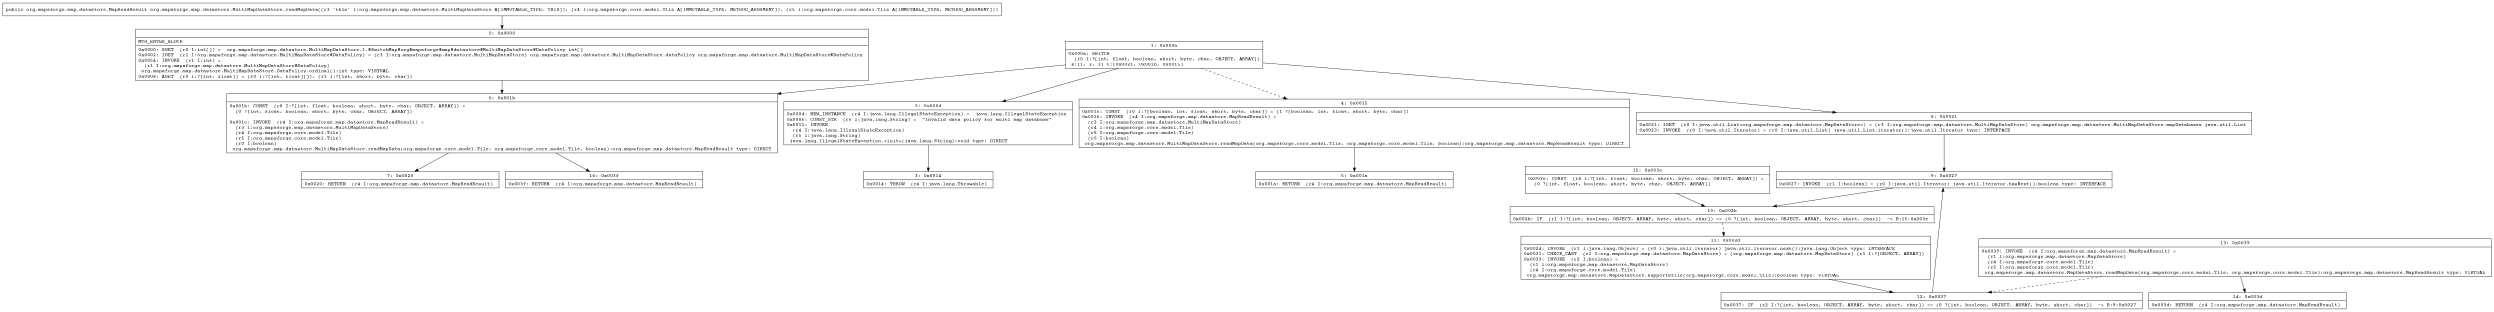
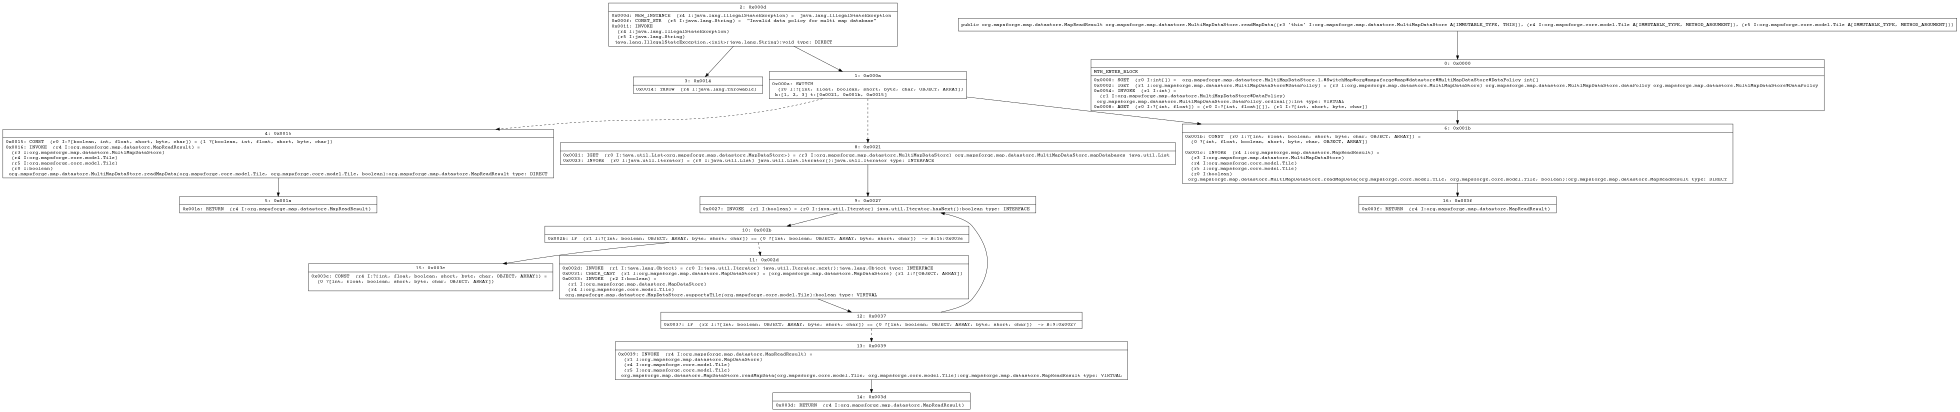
  digraph {
    fontname="Courier Prime"
    node [fontname="Courier Prime" shape=record]
    edge [fontname="Courier Prime"]
    n1 [label="{0\:\ 0x0000|MTH_ENTER_BLOCK\l|0x0000: SGET  (r0 I:int[]) =  org.mapsforge.map.datastore.MultiMapDataStore.1.$SwitchMap$org$mapsforge$map$datastore$MultiMapDataStore$DataPolicy int[] \l0x0002: IGET  (r1 I:org.mapsforge.map.datastore.MultiMapDataStore$DataPolicy) = (r3 I:org.mapsforge.map.datastore.MultiMapDataStore) org.mapsforge.map.datastore.MultiMapDataStore.dataPolicy org.mapsforge.map.datastore.MultiMapDataStore$DataPolicy \l0x0054: INVOKE  (r1 I:int) = \l  (r1 I:org.mapsforge.map.datastore.MultiMapDataStore$DataPolicy)\l org.mapsforge.map.datastore.MultiMapDataStore.DataPolicy.ordinal():int type: VIRTUAL \l0x0008: AGET  (r0 I:?[int, float]) = (r0 I:?[int, float][]), (r1 I:?[int, short, byte, char]) \l}"]
    n2 [label="{6\:\ 0x001b|0x001b: CONST  (r0 I:?[int, float, boolean, short, byte, char, OBJECT, ARRAY]) = \l  (0 ?[int, float, boolean, short, byte, char, OBJECT, ARRAY])\l \l0x001c: INVOKE  (r4 I:org.mapsforge.map.datastore.MapReadResult) = \l  (r3 I:org.mapsforge.map.datastore.MultiMapDataStore)\l  (r4 I:org.mapsforge.core.model.Tile)\l  (r5 I:org.mapsforge.core.model.Tile)\l  (r0 I:boolean)\l org.mapsforge.map.datastore.MultiMapDataStore.readMapData(org.mapsforge.core.model.Tile, org.mapsforge.core.model.Tile, boolean):org.mapsforge.map.datastore.MapReadResult type: DIRECT \l}"]
    n3 [label="{1\:\ 0x000a|0x000a: SWITCH  \l  (r0 I:?[int, float, boolean, short, byte, char, OBJECT, ARRAY])\l k:[1, 2, 3] t:[0x0021, 0x001b, 0x0015] \l}"]
    n4 [label="{2\:\ 0x000d|0x000d: NEW_INSTANCE  (r4 I:java.lang.IllegalStateException) =  java.lang.IllegalStateException \l0x000f: CONST_STR  (r5 I:java.lang.String) =  \"Invalid data policy for multi map database\" \l0x0011: INVOKE  \l  (r4 I:java.lang.IllegalStateException)\l  (r5 I:java.lang.String)\l java.lang.IllegalStateException.\<init\>(java.lang.String):void type: DIRECT \l}"]
    n5 [label="{4\:\ 0x0015|0x0015: CONST  (r0 I:?[boolean, int, float, short, byte, char]) = (1 ?[boolean, int, float, short, byte, char]) \l0x0016: INVOKE  (r4 I:org.mapsforge.map.datastore.MapReadResult) = \l  (r3 I:org.mapsforge.map.datastore.MultiMapDataStore)\l  (r4 I:org.mapsforge.core.model.Tile)\l  (r5 I:org.mapsforge.core.model.Tile)\l  (r0 I:boolean)\l org.mapsforge.map.datastore.MultiMapDataStore.readMapData(org.mapsforge.core.model.Tile, org.mapsforge.core.model.Tile, boolean):org.mapsforge.map.datastore.MapReadResult type: DIRECT \l}"]
    n6 [label="{8\:\ 0x0021|0x0021: IGET  (r0 I:java.util.List\<org.mapsforge.map.datastore.MapDataStore\>) = (r3 I:org.mapsforge.map.datastore.MultiMapDataStore) org.mapsforge.map.datastore.MultiMapDataStore.mapDatabases java.util.List \l0x0023: INVOKE  (r0 I:java.util.Iterator) = (r0 I:java.util.List) java.util.List.iterator():java.util.Iterator type: INTERFACE \l}"]
    n7 [label="{3\:\ 0x0014|0x0014: THROW  (r4 I:java.lang.Throwable) \l}"]
    n8 [label="{5\:\ 0x001a|0x001a: RETURN  (r4 I:org.mapsforge.map.datastore.MapReadResult) \l}"]
-   n9 [label="{7\:\ 0x0020|0x0020: RETURN  (r4 I:org.mapsforge.map.datastore.MapReadResult) \l}"]
    n10 [label="{16\:\ 0x003f|0x003f: RETURN  (r4 I:org.mapsforge.map.datastore.MapReadResult) \l}"]
    n11 [label="{9\:\ 0x0027|0x0027: INVOKE  (r1 I:boolean) = (r0 I:java.util.Iterator) java.util.Iterator.hasNext():boolean type: INTERFACE \l}"]
    n12 [label="{10\:\ 0x002b|0x002b: IF  (r1 I:?[int, boolean, OBJECT, ARRAY, byte, short, char]) == (0 ?[int, boolean, OBJECT, ARRAY, byte, short, char])  \-\> B:15:0x003e \l}"]
    n13 [label="{11\:\ 0x002d|0x002d: INVOKE  (r1 I:java.lang.Object) = (r0 I:java.util.Iterator) java.util.Iterator.next():java.lang.Object type: INTERFACE \l0x0031: CHECK_CAST  (r1 I:org.mapsforge.map.datastore.MapDataStore) = (org.mapsforge.map.datastore.MapDataStore) (r1 I:?[OBJECT, ARRAY]) \l0x0033: INVOKE  (r2 I:boolean) = \l  (r1 I:org.mapsforge.map.datastore.MapDataStore)\l  (r4 I:org.mapsforge.core.model.Tile)\l org.mapsforge.map.datastore.MapDataStore.supportsTile(org.mapsforge.core.model.Tile):boolean type: VIRTUAL \l}"]
    n14 [label="{15\:\ 0x003e|0x003e: CONST  (r4 I:?[int, float, boolean, short, byte, char, OBJECT, ARRAY]) = \l  (0 ?[int, float, boolean, short, byte, char, OBJECT, ARRAY])\l \l}"]
    n15 [label="{12\:\ 0x0037|0x0037: IF  (r2 I:?[int, boolean, OBJECT, ARRAY, byte, short, char]) == (0 ?[int, boolean, OBJECT, ARRAY, byte, short, char])  \-\> B:9:0x0027 \l}"]
    n16 [label="{13\:\ 0x0039|0x0039: INVOKE  (r4 I:org.mapsforge.map.datastore.MapReadResult) = \l  (r1 I:org.mapsforge.map.datastore.MapDataStore)\l  (r4 I:org.mapsforge.core.model.Tile)\l  (r5 I:org.mapsforge.core.model.Tile)\l org.mapsforge.map.datastore.MapDataStore.readMapData(org.mapsforge.core.model.Tile, org.mapsforge.core.model.Tile):org.mapsforge.map.datastore.MapReadResult type: VIRTUAL \l}"]
    n17 [label="{14\:\ 0x003d|0x003d: RETURN  (r4 I:org.mapsforge.map.datastore.MapReadResult) \l}"]
    n18 [label="{public org.mapsforge.map.datastore.MapReadResult org.mapsforge.map.datastore.MultiMapDataStore.readMapData((r3 'this' I:org.mapsforge.map.datastore.MultiMapDataStore A[IMMUTABLE_TYPE, THIS]), (r4 I:org.mapsforge.core.model.Tile A[IMMUTABLE_TYPE, METHOD_ARGUMENT]), (r5 I:org.mapsforge.core.model.Tile A[IMMUTABLE_TYPE, METHOD_ARGUMENT])) }"]
    n1 -> n2
-   n2 -> n9
    n2 -> n10
    n3 -> n2
-   n3 -> n4
+   n4 -> n3
    n3 -> n5 [style=dashed]
-   n3 -> n6
+   n3 -> n6 [style=dashed]
    n4 -> n7
    n5 -> n8
    n6 -> n11
    n11 -> n12
    n12 -> n13 [style=dashed]
-   n14 -> n12
+   n12 -> n14
    n13 -> n15
    n15 -> n11
-   n16 -> n15 [style=dashed]
+   n15 -> n16 [style=dashed]
    n16 -> n17
    n18 -> n1
  }
